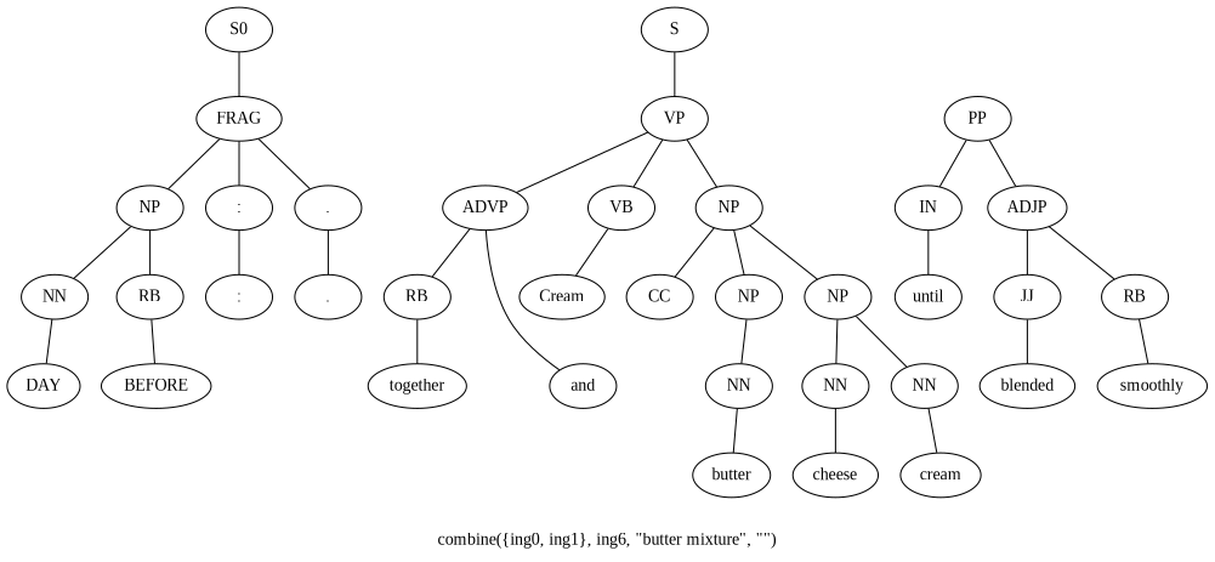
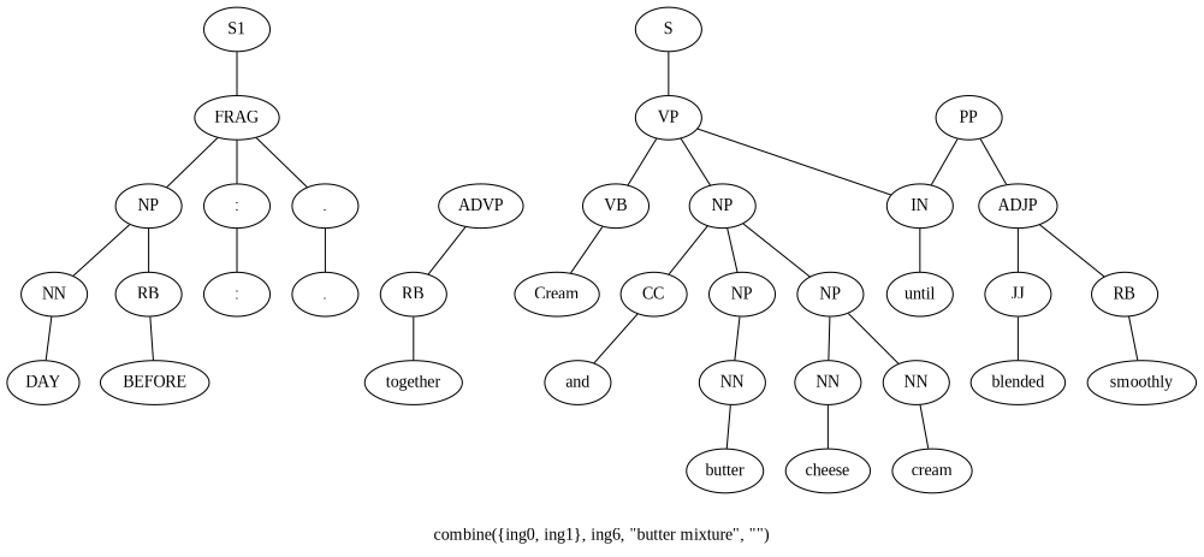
  graph {
    fontname="Liberation Serif"
    label="combine({ing0, ing1}, ing6, \"butter mixture\", \"\")"
    node [fontname="Liberation Serif"]
    edge [fontname="Liberation Serif"]
-   n1 [label=S0]
+   n1 [label=S1]
    n2 [label=FRAG]
    n3 [label=NP]
    n4 [label=":"]
    n5 [label="."]
    n6 [label=NN]
    n7 [label=RB]
    n8 [label=":"]
    n9 [label=S]
    n10 [label=VP]
    n11 [label="."]
    n12 [label=DAY]
    n13 [label=BEFORE]
    n14 [label=VB]
    n15 [label=NP]
    n16 [label=ADVP]
    n17 [label=Cream]
    n18 [label=NP]
    n19 [label=CC]
    n20 [label=NP]
    n21 [label=RB]
    n22 [label=PP]
    n23 [label=IN]
    n24 [label=ADJP]
    n25 [label=NN]
    n26 [label=and]
    n27 [label=NN]
    n28 [label=NN]
    n29 [label=butter]
    n30 [label=cream]
    n31 [label=cheese]
    n32 [label=together]
    n33 [label=until]
    n34 [label=RB]
    n35 [label=JJ]
    n36 [label=smoothly]
    n37 [label=blended]
    n1 -- n2
    n2 -- n3
    n2 -- n4
    n2 -- n5
    n3 -- n6
    n3 -- n7
    n4 -- n8
    n5 -- n11
    n6 -- n12
    n7 -- n13
    n9 -- n10
    n10 -- n14
    n10 -- n15
-   n10 -- n16
+   n10 -- n23
    n14 -- n17
    n15 -- n18
    n15 -- n19
    n15 -- n20
    n16 -- n21
    n18 -- n25
-   n16 -- n26
+   n19 -- n26
    n20 -- n27
    n20 -- n28
    n21 -- n32
    n22 -- n23
    n22 -- n24
    n23 -- n33
    n24 -- n34
    n24 -- n35
    n25 -- n29
    n27 -- n30
    n28 -- n31
    n34 -- n36
    n35 -- n37
  }
